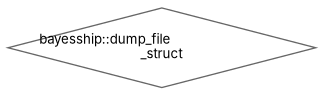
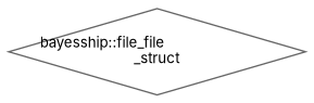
  digraph {
    rankdir=TB
    fontname=Inter
-   n1 [color=grey40 fillcolor=white fontname=Inter fontsize=10 height=0.2 label="bayesship::dump_file\l_struct" shape=diamond style=filled width=0.4]
+   n1 [color=grey40 fillcolor=white fontname=Inter fontsize=10 height=0.2 label="bayesship::file_file\l_struct" shape=diamond style=filled width=0.4]
  }
